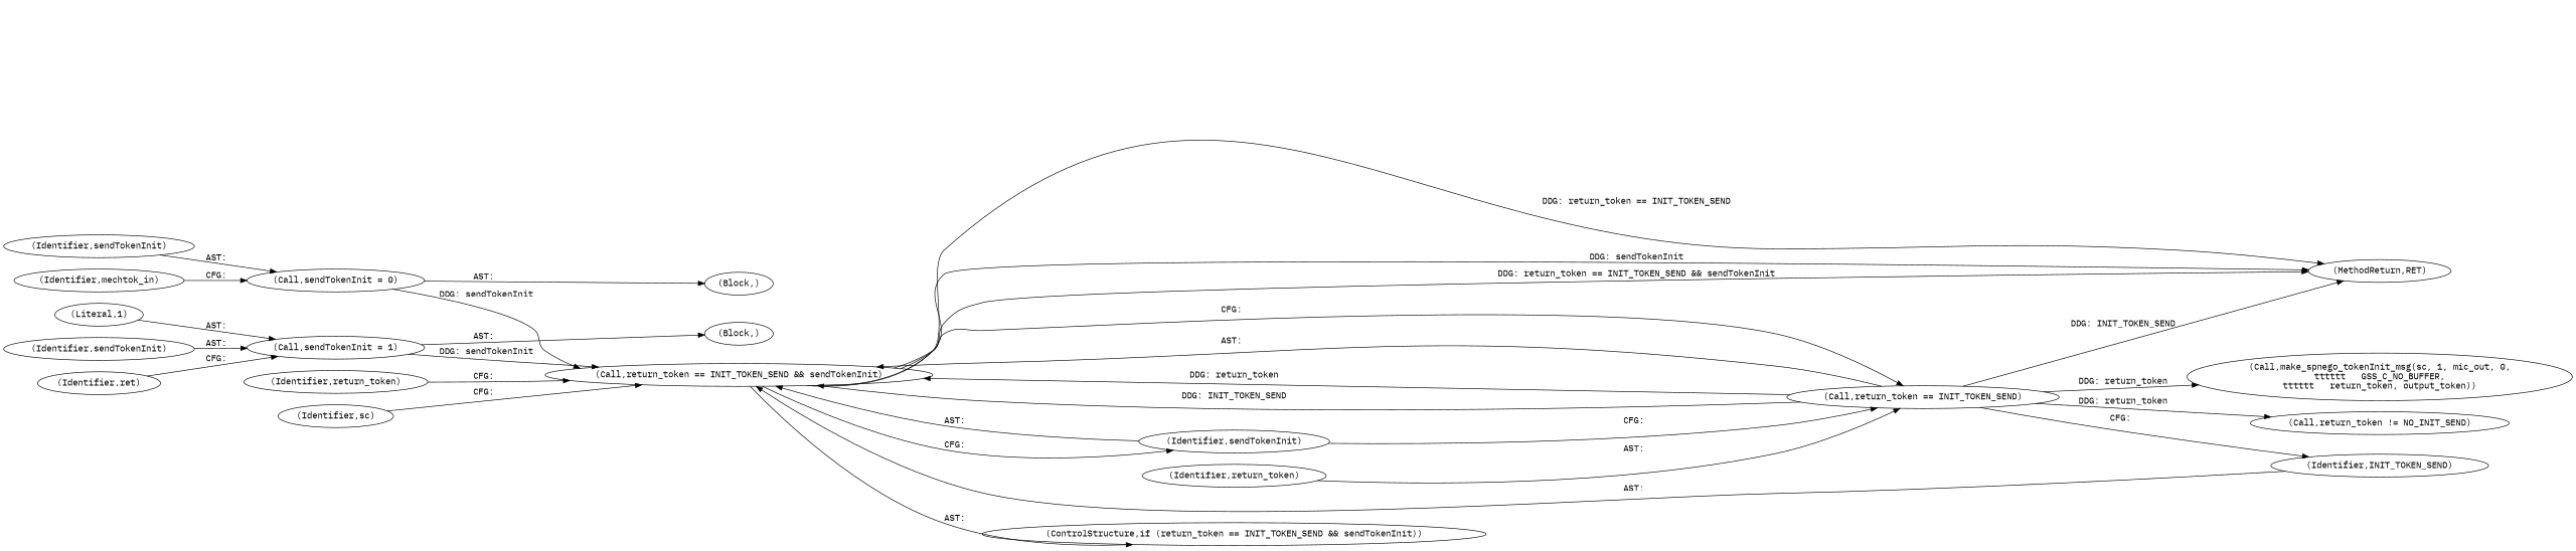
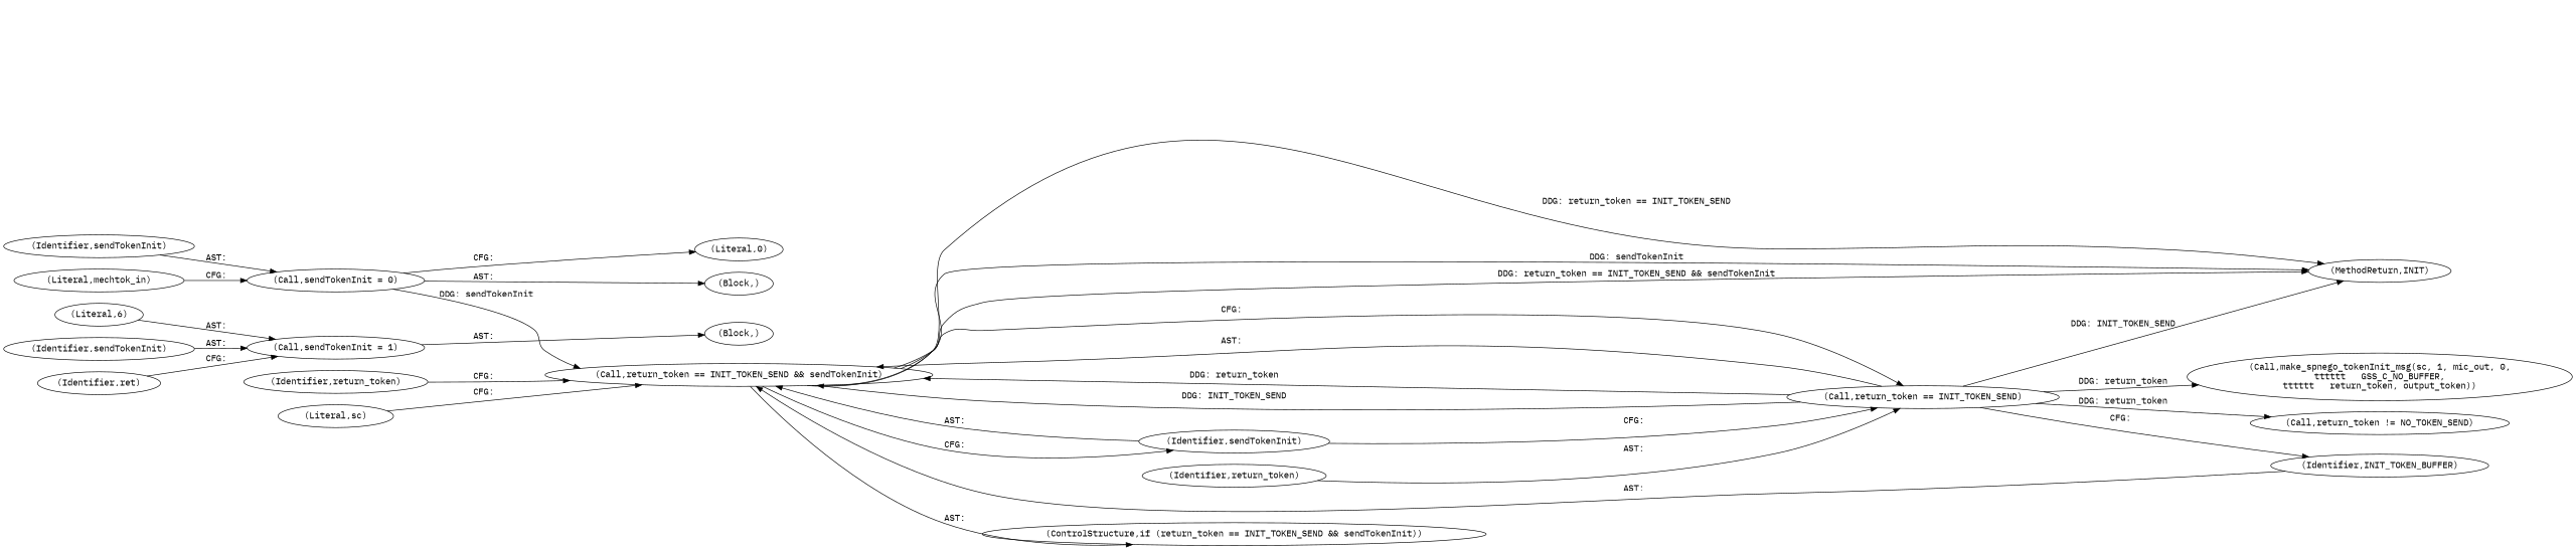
  digraph {
    fontname="IBM Plex Mono"
    rankdir=LR
    node [fontname="IBM Plex Mono"]
    edge [fontname="IBM Plex Mono"]
    n1 [label="(Call,return_token == INIT_TOKEN_SEND && sendTokenInit)"]
    n2 [label="(Call,return_token == INIT_TOKEN_SEND)"]
-   n3 [label="(MethodReturn,RET)"]
+   n3 [label="(MethodReturn,INIT)"]
    n4 [label="(Identifier,sendTokenInit)"]
    n5 [label="(ControlStructure,if (return_token == INIT_TOKEN_SEND && sendTokenInit))"]
    n6 [label="(Call,make_spnego_tokenInit_msg(sc, 1, mic_out, 0,\n\t\t\t\t\t\t   GSS_C_NO_BUFFER,\n\t\t\t\t\t\t   return_token, output_token))"]
-   n7 [label="(Call,return_token != NO_INIT_SEND)"]
-   n8 [label="(Identifier,INIT_TOKEN_SEND)"]
+   n7 [label="(Call,return_token != NO_TOKEN_SEND)"]
+   n8 [label="(Identifier,INIT_TOKEN_BUFFER)"]
    n9 [label="(Call,sendTokenInit = 0)"]
    n10 [label="(Block,)"]
+   n11 [label="(Literal,0)"]
    n12 [label="(Call,sendTokenInit = 1)"]
    n13 [label="(Block,)"]
-   n14 [label="(Literal,1)"]
+   n14 [label="(Literal,6)"]
    n15 [label="(Identifier,return_token)"]
    n16 [label="(Identifier,sendTokenInit)"]
-   n17 [label="(Identifier,mechtok_in)"]
+   n17 [label="(Literal,mechtok_in)"]
    n18 [label="(Identifier,sendTokenInit)"]
    n19 [label="(Identifier,return_token)"]
-   n20 [label="(Identifier,sc)"]
+   n20 [label="(Literal,sc)"]
    n21 [label="(Identifier,ret)"]
    n1 -> n2 [label="CFG: "]
    n1 -> n3 [label="DDG: return_token == INIT_TOKEN_SEND"]
    n1 -> n3 [label="DDG: sendTokenInit"]
    n1 -> n3 [label="DDG: return_token == INIT_TOKEN_SEND && sendTokenInit"]
    n1 -> n4 [label="CFG: "]
    n1 -> n5 [label="AST: "]
    n2 -> n1 [label="AST: "]
    n2 -> n1 [label="DDG: return_token"]
    n2 -> n1 [label="DDG: INIT_TOKEN_SEND"]
    n2 -> n3 [label="DDG: INIT_TOKEN_SEND"]
    n2 -> n6 [label="DDG: return_token"]
    n2 -> n7 [label="DDG: return_token"]
    n2 -> n8 [label="CFG: "]
    n4 -> n1 [label="AST: "]
    n4 -> n2 [label="CFG: "]
    n8 -> n1 [label="AST: "]
    n9 -> n1 [label="DDG: sendTokenInit"]
    n9 -> n10 [label="AST: "]
-   n12 -> n1 [label="DDG: sendTokenInit"]
+   n9 -> n11 [label="CFG: "]
    n12 -> n13 [label="AST: "]
    n14 -> n12 [label="AST: "]
    n15 -> n2 [label="AST: "]
    n16 -> n12 [label="AST: "]
    n17 -> n9 [label="CFG: "]
    n18 -> n9 [label="AST: "]
    n19 -> n1 [label="CFG: "]
    n20 -> n1 [label="CFG: "]
    n21 -> n12 [label="CFG: "]
  }
